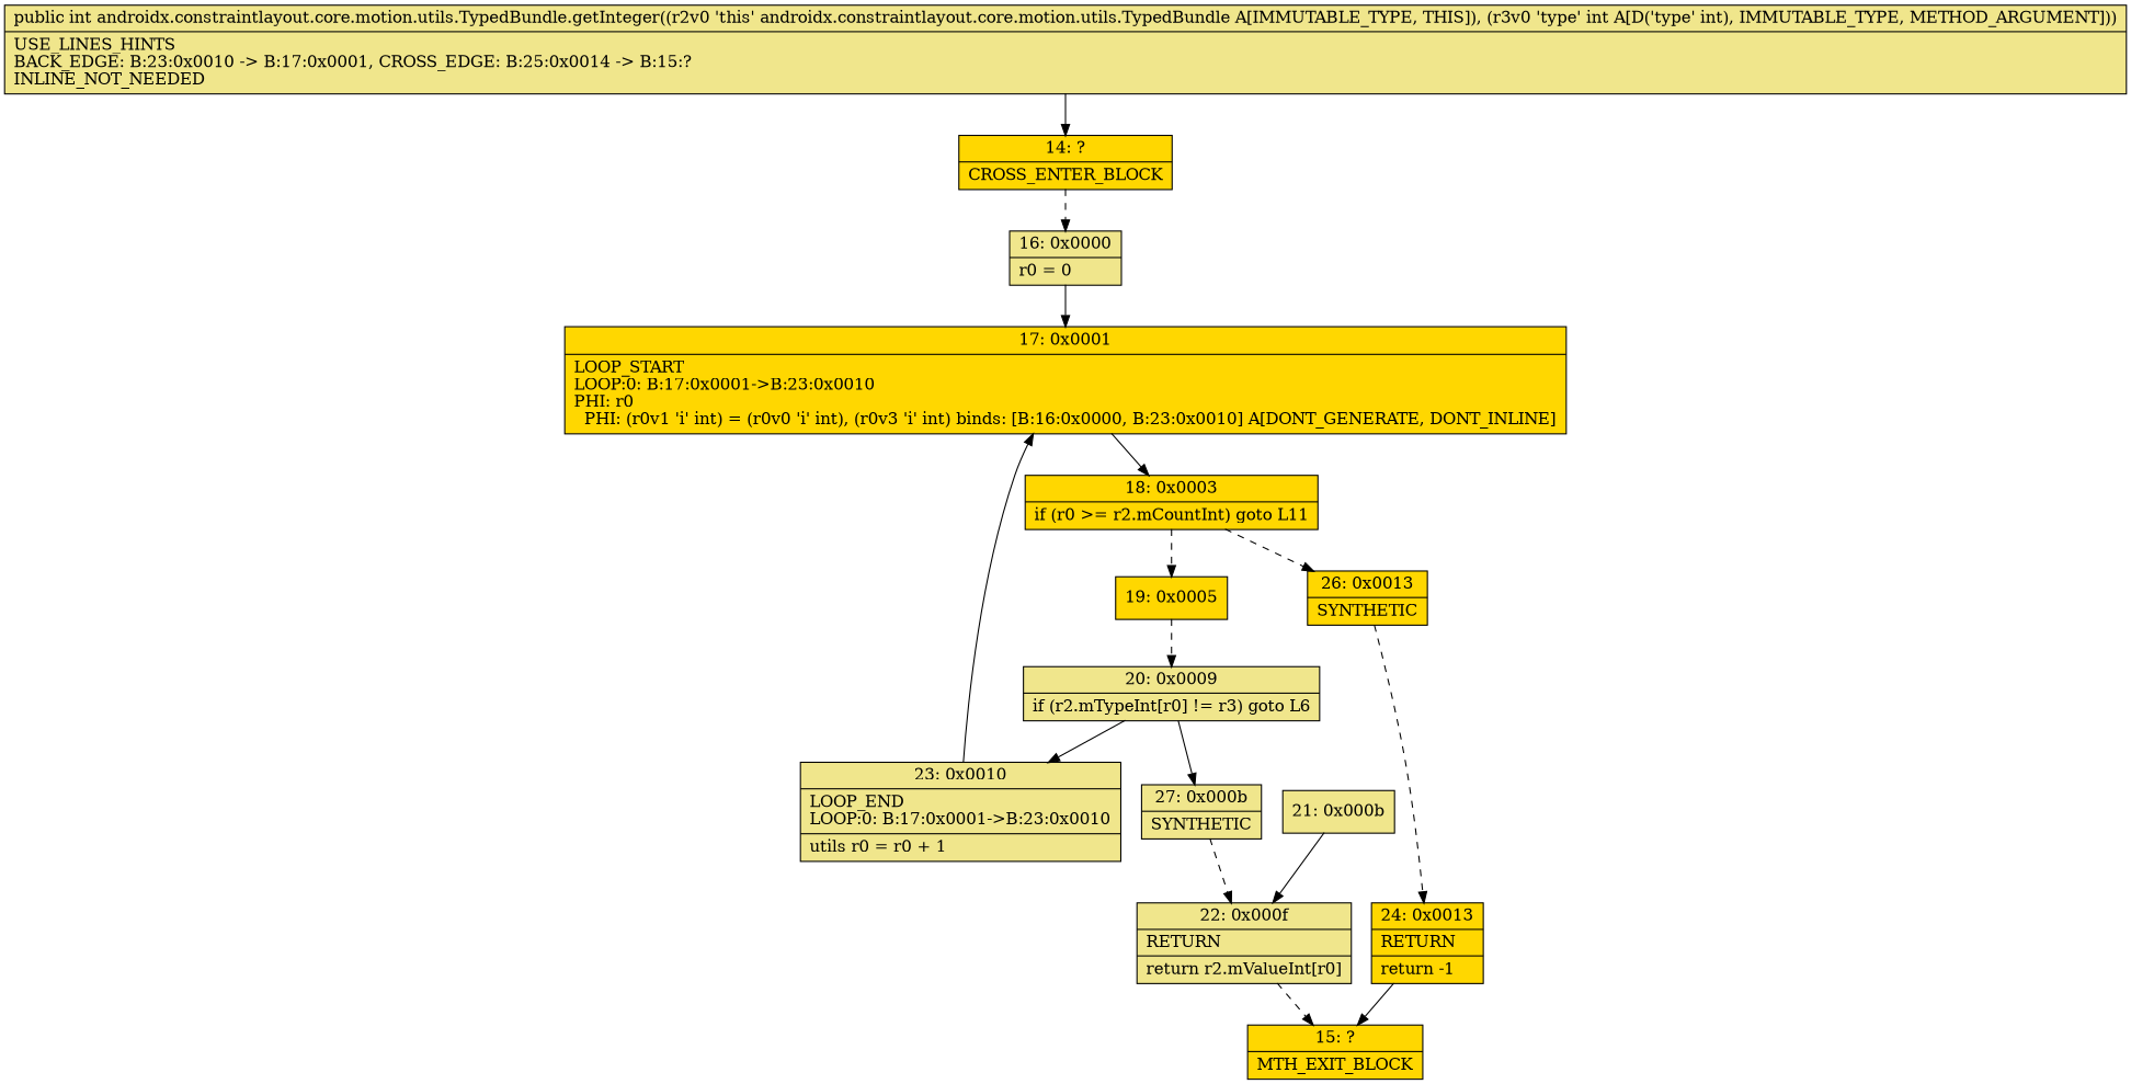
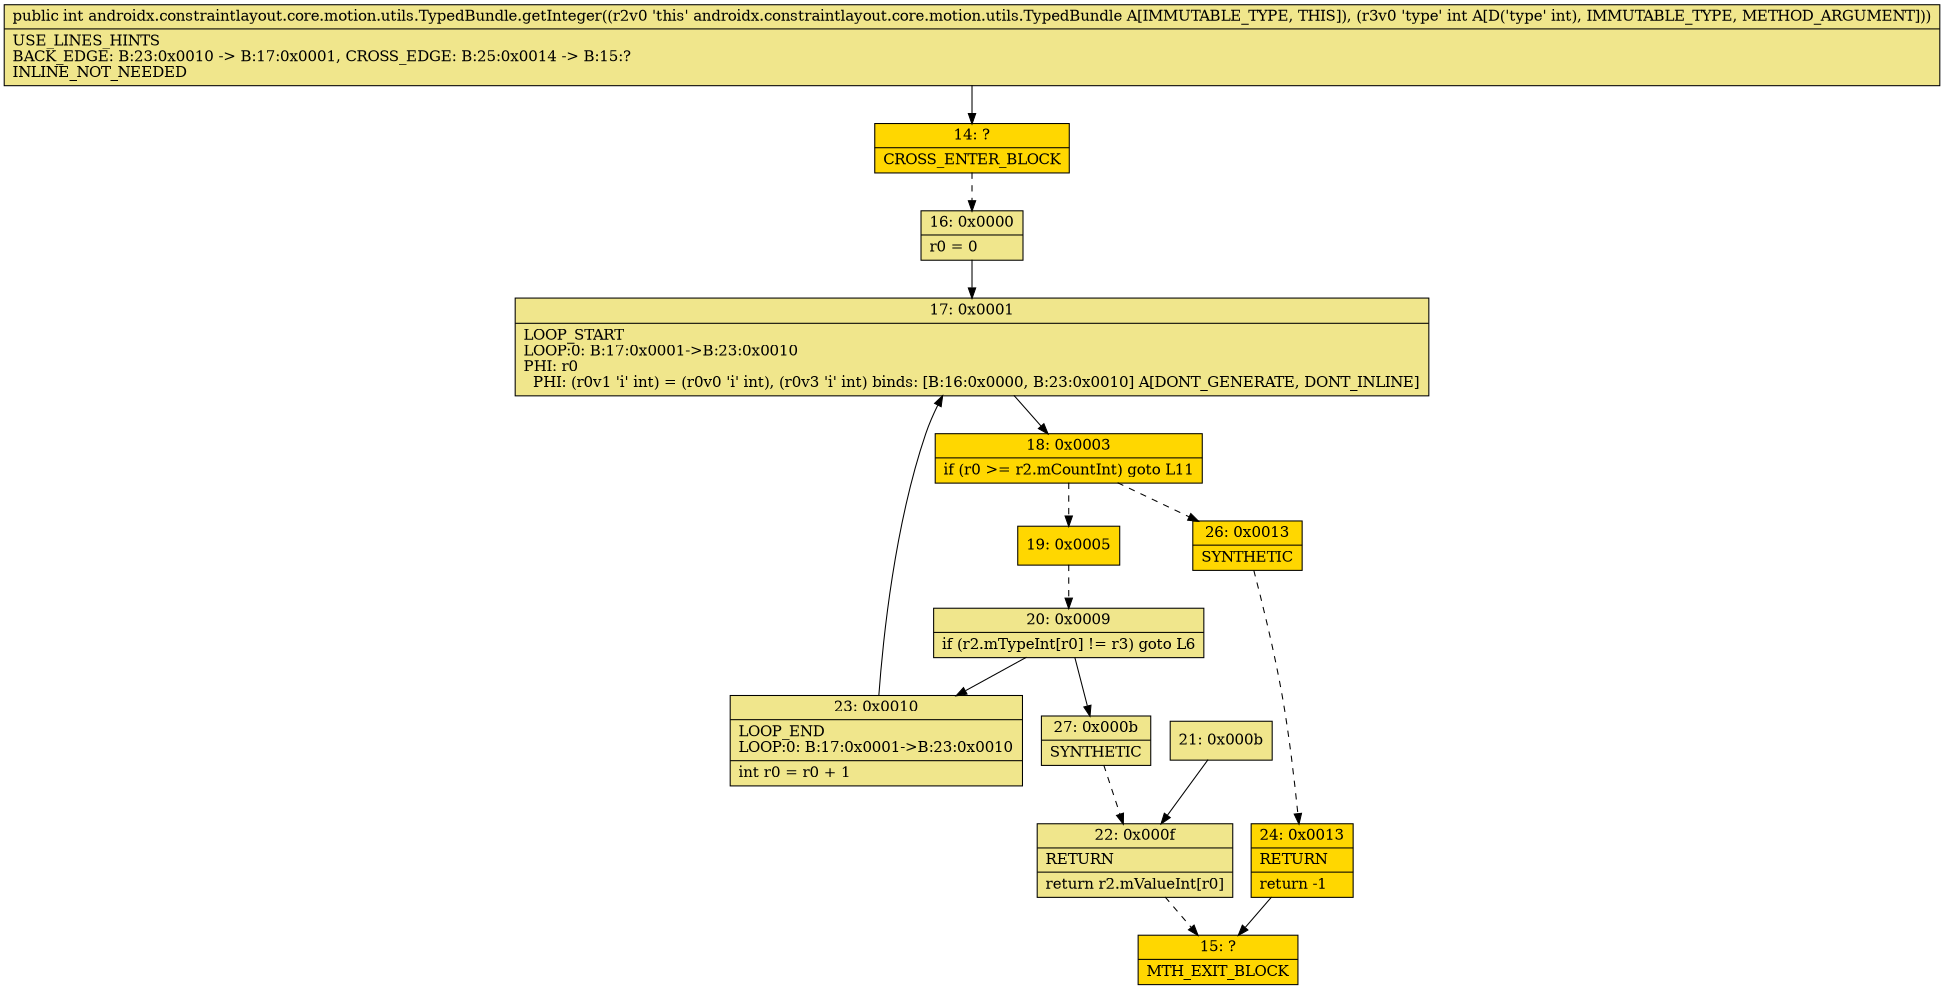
  digraph {
    node [fillcolor=gold shape=record style=filled]
    edge [style=solid]
    n1 [label="{14\:\ ?|CROSS_ENTER_BLOCK\l}"]
    n2 [fillcolor=khaki label="{16\:\ 0x0000|r0 = 0\l}"]
-   n3 [label="{17\:\ 0x0001|LOOP_START\lLOOP:0: B:17:0x0001\-\>B:23:0x0010\lPHI: r0 \l  PHI: (r0v1 'i' int) = (r0v0 'i' int), (r0v3 'i' int) binds: [B:16:0x0000, B:23:0x0010] A[DONT_GENERATE, DONT_INLINE]\l}"]
+   n3 [fillcolor=khaki label="{17\:\ 0x0001|LOOP_START\lLOOP:0: B:17:0x0001\-\>B:23:0x0010\lPHI: r0 \l  PHI: (r0v1 'i' int) = (r0v0 'i' int), (r0v3 'i' int) binds: [B:16:0x0000, B:23:0x0010] A[DONT_GENERATE, DONT_INLINE]\l}"]
    n4 [label="{18\:\ 0x0003|if (r0 \>= r2.mCountInt) goto L11\l}"]
    n5 [label="{19\:\ 0x0005}"]
    n6 [label="{26\:\ 0x0013|SYNTHETIC\l}"]
    n7 [fillcolor=khaki label="{20\:\ 0x0009|if (r2.mTypeInt[r0] != r3) goto L6\l}"]
    n8 [label="{24\:\ 0x0013|RETURN\l|return \-1\l}"]
-   n9 [fillcolor=khaki label="{23\:\ 0x0010|LOOP_END\lLOOP:0: B:17:0x0001\-\>B:23:0x0010\l|utils r0 = r0 + 1\l}"]
+   n9 [fillcolor=khaki label="{23\:\ 0x0010|LOOP_END\lLOOP:0: B:17:0x0001\-\>B:23:0x0010\l|int r0 = r0 + 1\l}"]
    n10 [fillcolor=khaki label="{27\:\ 0x000b|SYNTHETIC\l}"]
    n11 [fillcolor=khaki label="{22\:\ 0x000f|RETURN\l|return r2.mValueInt[r0]\l}"]
    n12 [fillcolor=khaki label="{21\:\ 0x000b}"]
    n13 [label="{15\:\ ?|MTH_EXIT_BLOCK\l}"]
    n14 [fillcolor=khaki label="{public int androidx.constraintlayout.core.motion.utils.TypedBundle.getInteger((r2v0 'this' androidx.constraintlayout.core.motion.utils.TypedBundle A[IMMUTABLE_TYPE, THIS]), (r3v0 'type' int A[D('type' int), IMMUTABLE_TYPE, METHOD_ARGUMENT]))  | USE_LINES_HINTS\lBACK_EDGE: B:23:0x0010 \-\> B:17:0x0001, CROSS_EDGE: B:25:0x0014 \-\> B:15:?\lINLINE_NOT_NEEDED\l}"]
    n1 -> n2 [style=dashed]
    n2 -> n3
    n3 -> n4
    n4 -> n5 [style=dashed]
    n4 -> n6 [style=dashed]
    n5 -> n7 [style=dashed]
    n6 -> n8 [style=dashed]
    n7 -> n9
    n7 -> n10
    n8 -> n13
    n9 -> n3
    n10 -> n11 [style=dashed]
    n11 -> n13 [style=dashed]
    n12 -> n11
    n14 -> n1
  }
